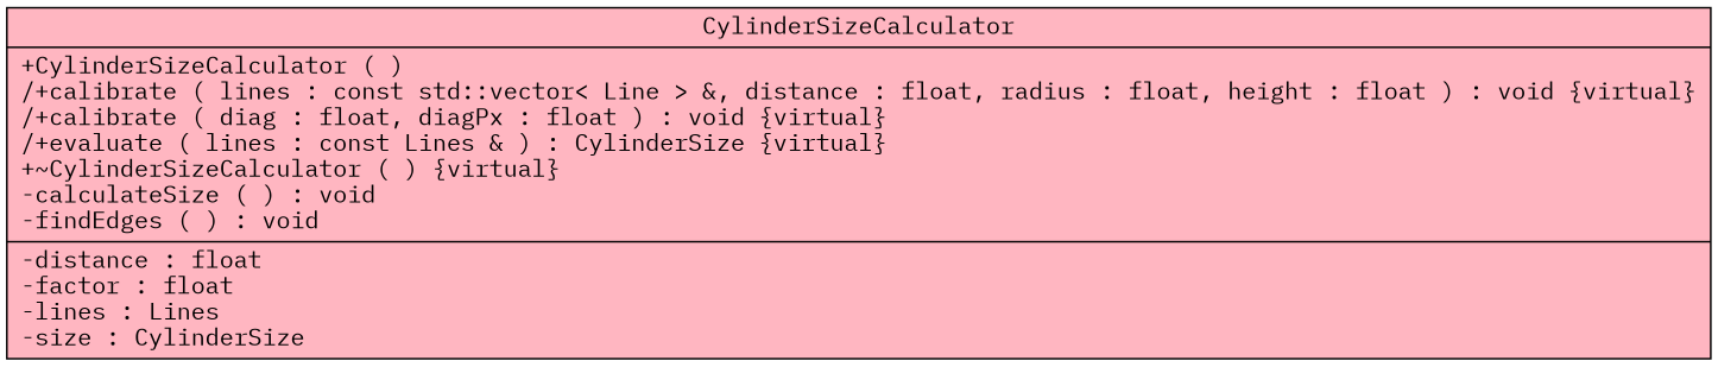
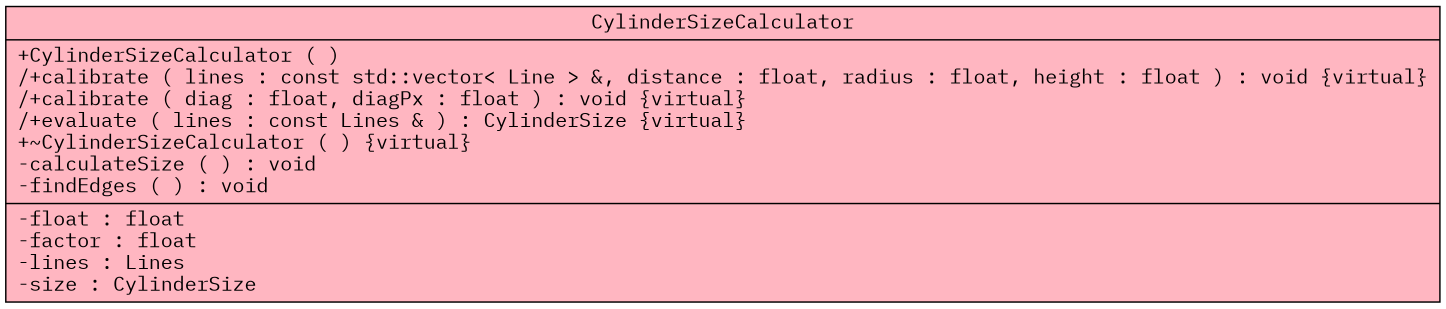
  digraph {
    rankdir=RL
    fontname="IBM Plex Mono"
-   n1 [label="CylinderSizeCalculator\n|+CylinderSizeCalculator (  )\l/+calibrate ( lines : const std::vector\< Line \> &, distance : float, radius : float, height : float ) : void \{virtual\}\l/+calibrate ( diag : float, diagPx : float ) : void \{virtual\}\l/+evaluate ( lines : const Lines & ) : CylinderSize \{virtual\}\l+~CylinderSizeCalculator (  ) \{virtual\}\l-calculateSize (  ) : void\l-findEdges (  ) : void\l|-distance : float\l-factor : float\l-lines : Lines\l-size : CylinderSize\l" shape=record style=filled fillcolor=lightpink fontname="IBM Plex Mono"]
+   n1 [label="CylinderSizeCalculator\n|+CylinderSizeCalculator (  )\l/+calibrate ( lines : const std::vector\< Line \> &, distance : float, radius : float, height : float ) : void \{virtual\}\l/+calibrate ( diag : float, diagPx : float ) : void \{virtual\}\l/+evaluate ( lines : const Lines & ) : CylinderSize \{virtual\}\l+~CylinderSizeCalculator (  ) \{virtual\}\l-calculateSize (  ) : void\l-findEdges (  ) : void\l|-float : float\l-factor : float\l-lines : Lines\l-size : CylinderSize\l" shape=record style=filled fillcolor=lightpink fontname="IBM Plex Mono"]
  }
